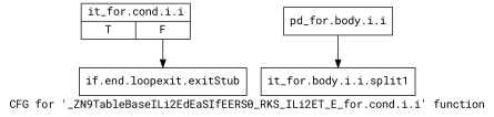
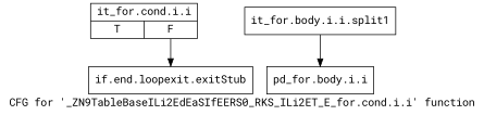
  digraph {
    fontname="Roboto Mono"
    label="CFG for '_ZN9TableBaseILi2EdEaSIfEERS0_RKS_ILi2ET_E_for.cond.i.i' function"
    node [fontname="Roboto Mono" shape=record]
    edge [fontname="Roboto Mono"]
    n1 [label="{it_for.cond.i.i|{<s0>T|<s1>F}}"]
    n2 [label="{if.end.loopexit.exitStub}"]
    n3 [label="{pd_for.body.i.i}"]
    n4 [label="{it_for.body.i.i.split1}"]
    n1 -> n2 [tailport=s1]
-   n3 -> n4
+   n4 -> n3
  }
